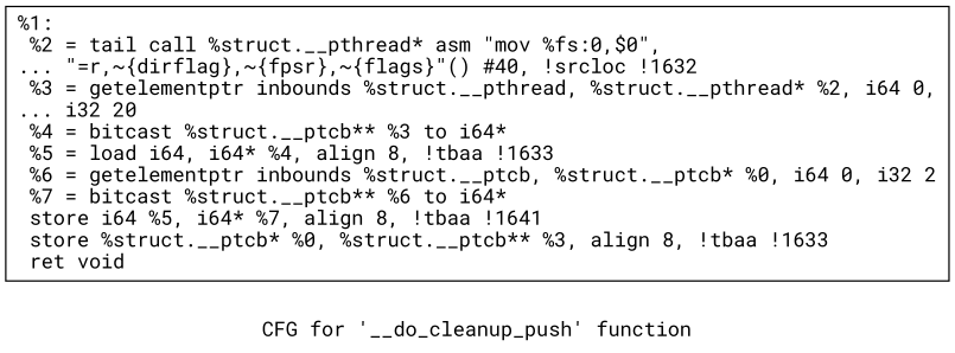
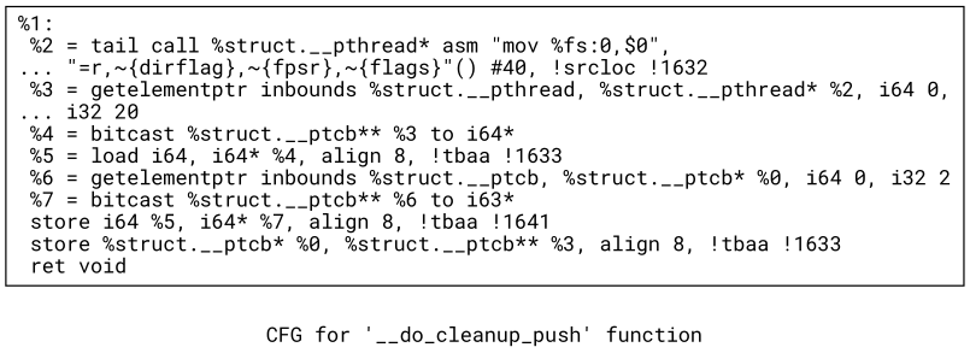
  digraph {
    label="CFG for '__do_cleanup_push' function"
    fontname="Roboto Mono"
-   n1 [label="{%1:\l  %2 = tail call %struct.__pthread* asm \"mov %fs:0,$0\",\l... \"=r,~\{dirflag\},~\{fpsr\},~\{flags\}\"() #40, !srcloc !1632\l  %3 = getelementptr inbounds %struct.__pthread, %struct.__pthread* %2, i64 0,\l... i32 20\l  %4 = bitcast %struct.__ptcb** %3 to i64*\l  %5 = load i64, i64* %4, align 8, !tbaa !1633\l  %6 = getelementptr inbounds %struct.__ptcb, %struct.__ptcb* %0, i64 0, i32 2\l  %7 = bitcast %struct.__ptcb** %6 to i64*\l  store i64 %5, i64* %7, align 8, !tbaa !1641\l  store %struct.__ptcb* %0, %struct.__ptcb** %3, align 8, !tbaa !1633\l  ret void\l}" shape=record fontname="Roboto Mono"]
+   n1 [label="{%1:\l  %2 = tail call %struct.__pthread* asm \"mov %fs:0,$0\",\l... \"=r,~\{dirflag\},~\{fpsr\},~\{flags\}\"() #40, !srcloc !1632\l  %3 = getelementptr inbounds %struct.__pthread, %struct.__pthread* %2, i64 0,\l... i32 20\l  %4 = bitcast %struct.__ptcb** %3 to i64*\l  %5 = load i64, i64* %4, align 8, !tbaa !1633\l  %6 = getelementptr inbounds %struct.__ptcb, %struct.__ptcb* %0, i64 0, i32 2\l  %7 = bitcast %struct.__ptcb** %6 to i63*\l  store i64 %5, i64* %7, align 8, !tbaa !1641\l  store %struct.__ptcb* %0, %struct.__ptcb** %3, align 8, !tbaa !1633\l  ret void\l}" shape=record fontname="Roboto Mono"]
  }
